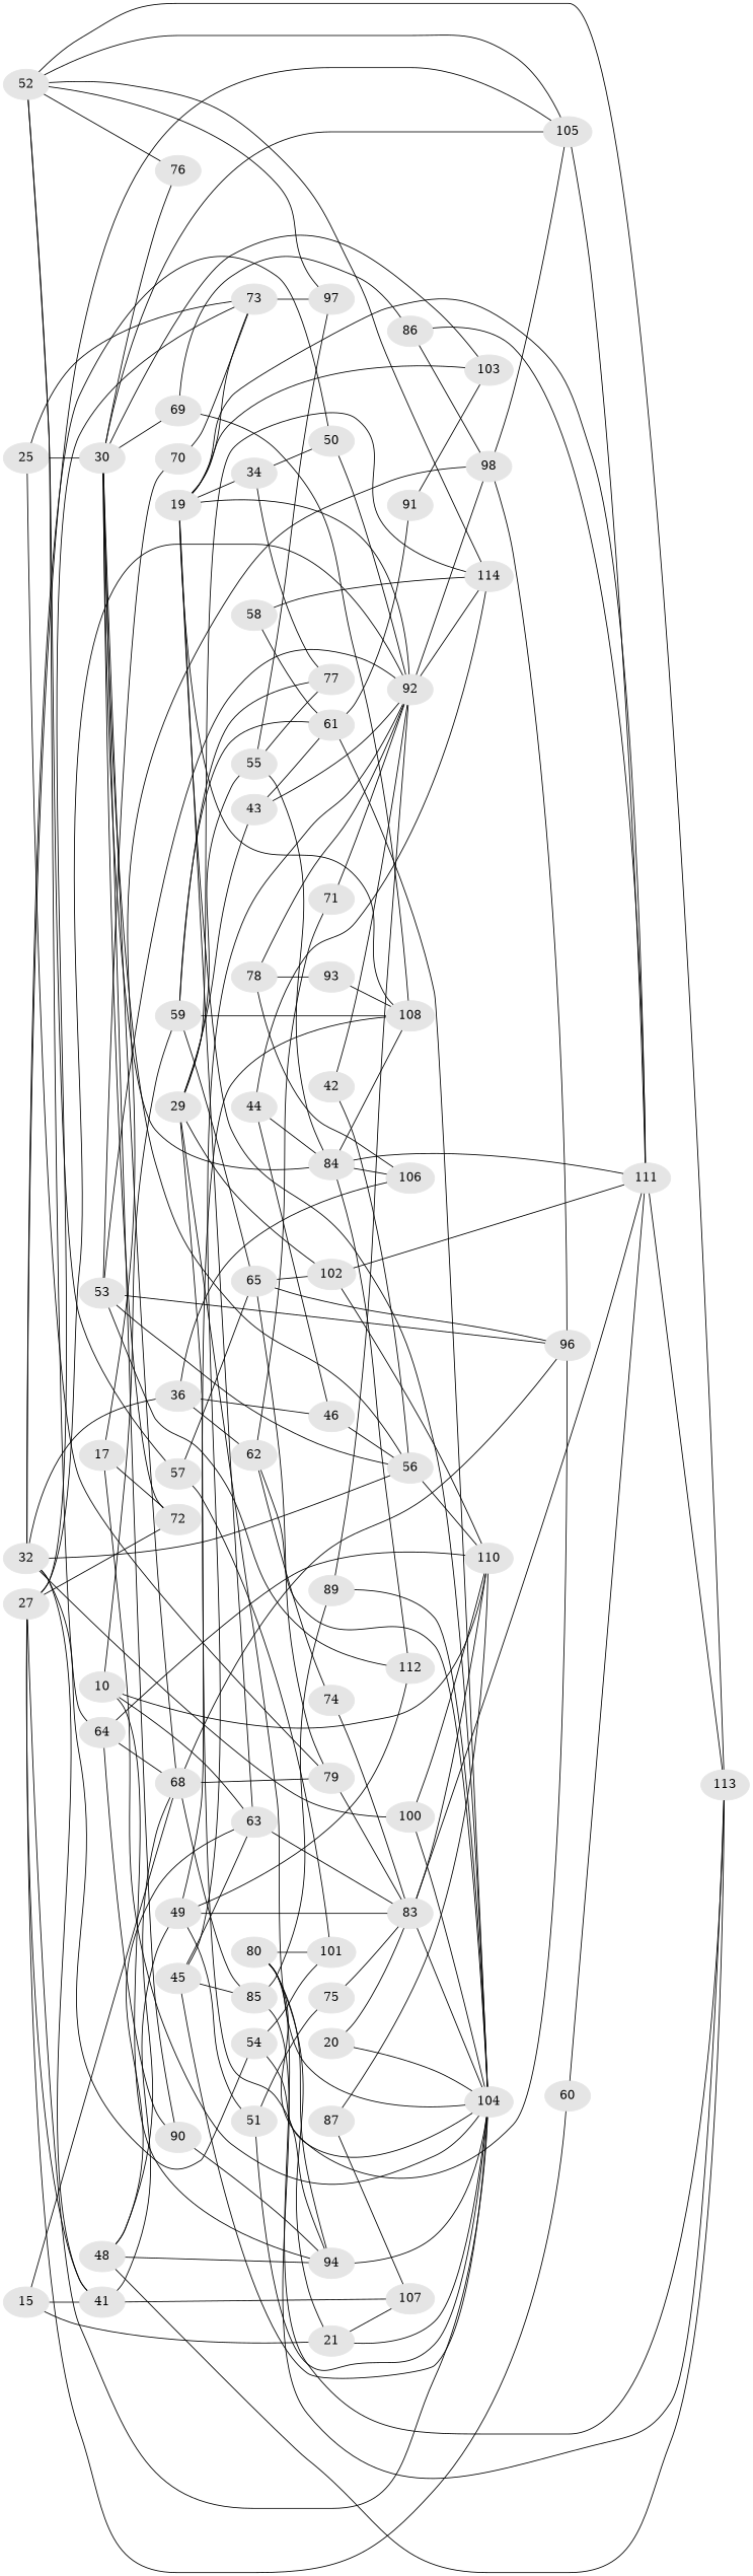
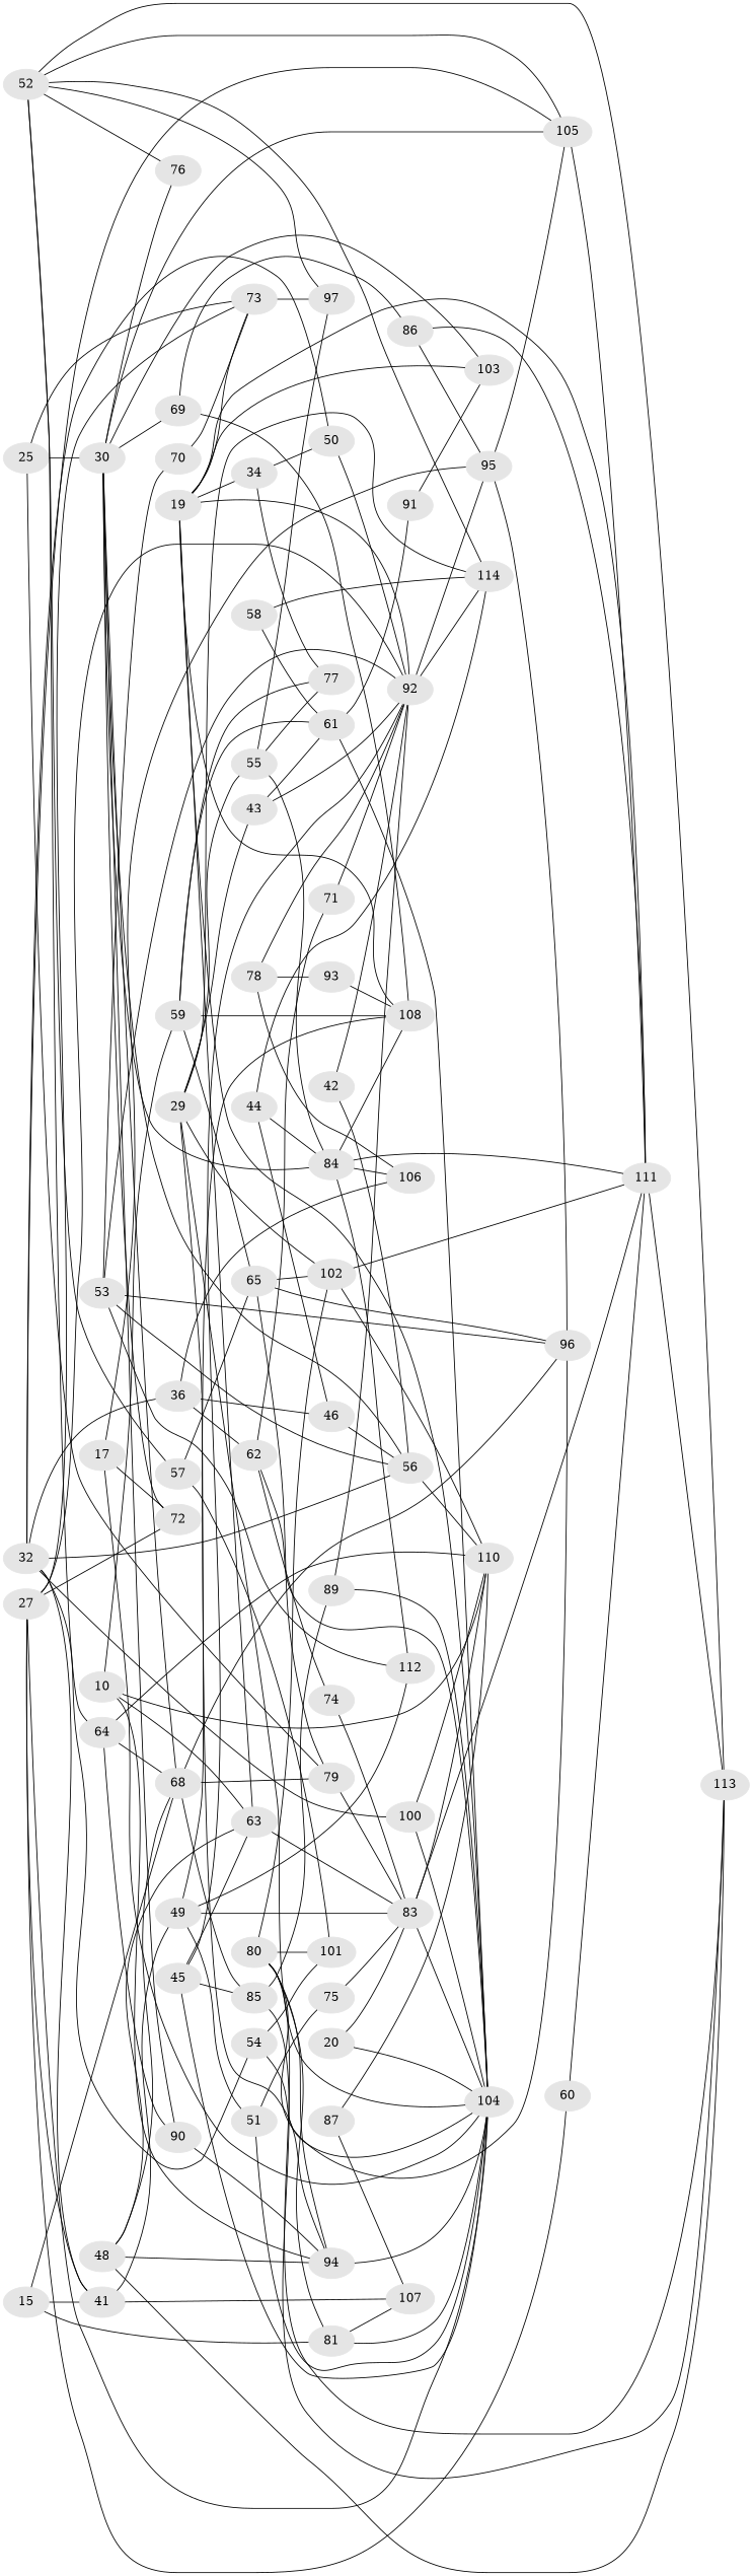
  graph {
    rankdir=LR
    node [color=gray90 style=filled]
    10
    59
    63 [super="+47"]
    94 [super="+88"]
    110 [super="+39+38"]
    108 [super="+6+35"]
    77
    61
    65 [super="+11+12"]
    83 [super="+82"]
    104 [super="+98+99+18+2"]
    15
    41
    68 [super="+13"]
-   81 [super="+66" label=21]
+   81 [super="+66"]
    49 [super="+22"]
    107
    79
    85 [super="+23"]
    96
    19 [super="+3"]
    34
    73
    92 [super="+33"]
    103
    111 [super="+14"]
    50
    97
    114
-   95 [label=98]
+   95
    113 [super="+1"]
    20
    30 [super="+5+21+28"]
    72
    56 [super="+24+37"]
    69
    76
    84 [super="+16"]
    90
    105
    25
    27
    60
    29
    43
    55
    102 [super="+40"]
    86
    106
    112
    32 [super="+7"]
    36
    54
    100
    46
    62
    101
    71
    74
    51
    42
    91
    44
    45
    89
    48
    75
    52 [super="+4"]
    57 [super="+8"]
    64 [super="+31"]
    53 [super="+26"]
    70
    58
    n74 [label=17]
    78
    93
    80 [super="+9+17"]
    87
    10 -- 59
    10 -- 63
    10 -- 94
    10 -- 110
    59 -- 108
    59 -- 77
    59 -- 61
    59 -- 65
    63 -- 83
    94 -- 104 [weight=2]
    61 -- 104
    61 -- 91
    65 -- 79
    65 -- 96
    65 -- 102
    83 -- 110
    83 -- 104
    83 -- 111
    15 -- 41
    15 -- 68
    15 -- 81
    41 -- 49
    41 -- 107
    68 -- 79
    68 -- 85 [weight=2]
    68 -- 96
    81 -- 104
    81 -- 107
    49 -- 108
    49 -- 83
    49 -- 112
    49 -- 51
    79 -- 83
    85 -- 113
    85 -- 89
    19 -- 63 [weight=2]
    19 -- 108
    19 -- 104
    19 -- 34
    19 -- 73
    19 -- 92
    19 -- 103
    19 -- 111
    34 -- 77
    34 -- 50
    73 -- 97
    92 -- 114
    92 -- 95
    111 -- 113
    50 -- 92
    95 -- 96
    95 -- 105
    20 -- 83 [weight=2]
    20 -- 104
    30 -- 68 [weight=2]
    30 -- 103
    30 -- 72
    30 -- 56
    30 -- 69 [weight=2]
    30 -- 76 [weight=2]
    30 -- 84
    30 -- 90
    30 -- 105
    56 -- 110 [weight=2]
    69 -- 108
    69 -- 86
    84 -- 108 [weight=2]
    84 -- 111
    84 -- 106
    84 -- 112
    90 -- 94
    105 -- 111
    25 -- 79
    25 -- 73
    25 -- 30
    27 -- 104
    27 -- 41
    27 -- 73
    27 -- 92 [weight=2]
    27 -- 72
    27 -- 60
    60 -- 111
    29 -- 94
    29 -- 104
    29 -- 114
    29 -- 43
    29 -- 55
    29 -- 102 [weight=2]
    43 -- 61
    43 -- 92
    55 -- 77
    55 -- 97
    55 -- 84
    102 -- 110
    102 -- 111
    86 -- 111
    86 -- 95
    32 -- 41
    32 -- 50
    32 -- 56 [weight=2]
    32 -- 105
    32 -- 36
    32 -- 54
    32 -- 100
    36 -- 106
    36 -- 46
    36 -- 62
    54 -- 104
    54 -- 101
    100 -- 110
    100 -- 104
    46 -- 56
    62 -- 104
    62 -- 71
    62 -- 74
    71 -- 92 [weight=2]
    74 -- 83
    51 -- 104
    51 -- 75
    42 -- 92
    42 -- 56
    91 -- 103
    44 -- 114
    44 -- 84
    44 -- 46
    45 -- 63
    45 -- 104
    45 -- 85
    45 -- 92
    89 -- 104
    89 -- 92
    48 -- 63
    48 -- 94
    48 -- 68
    48 -- 113
    75 -- 83 [weight=2]
    52 -- 97
    52 -- 114
    52 -- 113 [weight=2]
    52 -- 76
    52 -- 105
    52 -- 57
    52 -- 64
    57 -- 65
    57 -- 101
    64 -- 110 [weight=3]
    64 -- 68
    64 -- 90
    53 -- 96
    53 -- 92
    53 -- 56
    53 -- 112
    53 -- 70
    70 -- 73
    58 -- 61
    58 -- 114
    n74 -- 104
    n74 -- 95
    n74 -- 72
    78 -- 92
    78 -- 106
    78 -- 93
    93 -- 108
    80 -- 94
    80 -- 81 [weight=2]
    80 -- 96
    80 -- 113
+   80 -- 102 [weight=2]
    80 -- 101
    87 -- 110
    87 -- 107
  }
